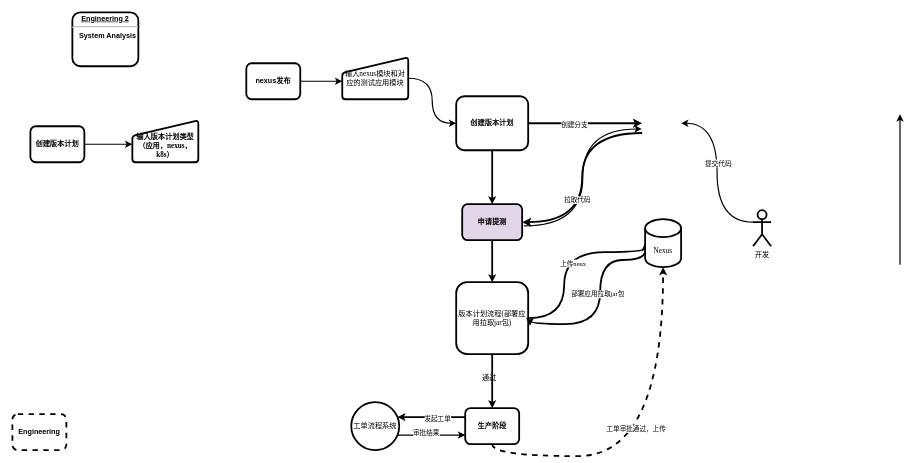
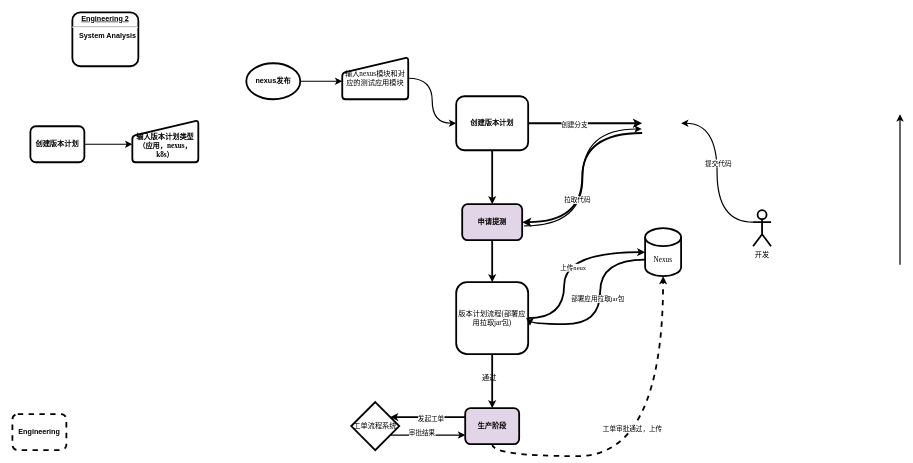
  <mxCell id="0" />
  <mxCell id="1" parent="0" />
  <mxCell id="2" value="创建版本计划" style="whiteSpace=wrap;align=center;verticalAlign=middle;fontStyle=1;strokeWidth=3;rounded=1;" parent="1" vertex="1"><mxGeometry x="50" y="210" width="90" height="60" as="geometry" /></mxCell>
  <mxCell id="3" value="&lt;p style=&quot;margin: 0px; margin-top: 4px; text-align: center; text-decoration: underline;&quot;&gt;&lt;strong&gt;Engineering 2&lt;br /&gt;&lt;/strong&gt;&lt;/p&gt;&lt;hr /&gt;&lt;p style=&quot;margin: 0px; margin-left: 8px;&quot;&gt;System Analysis&lt;/p&gt;" style="verticalAlign=middle;align=center;overflow=fill;fontSize=12;fontFamily=Helvetica;html=1;fontStyle=1;strokeWidth=3;rounded=1;" parent="1" vertex="1"><mxGeometry x="120" y="20" width="110" height="90" as="geometry" /></mxCell>
  <mxCell id="4" value="Engineering" style="whiteSpace=wrap;align=center;verticalAlign=middle;fontStyle=1;strokeWidth=3;rounded=1;dashed=1;" parent="1" vertex="1"><mxGeometry x="20" y="690" width="90" height="60" as="geometry" /></mxCell>
  <mxCell id="5" value="" style="edgeStyle=elbowEdgeStyle;elbow=horizontal;strokeWidth=2;curved=1;" parent="1" edge="1"><mxGeometry width="100" height="100" relative="1" as="geometry"><mxPoint x="1500" y="441" as="sourcePoint" /><mxPoint x="1500" y="190" as="targetPoint" /></mxGeometry></mxCell>
  <mxCell id="6" value="" style="edgeStyle=elbowEdgeStyle;elbow=horizontal;strokeWidth=2;exitX=1;exitY=0.5;exitDx=0;exitDy=0;curved=1;" parent="1" source="2" edge="1"><mxGeometry width="100" height="100" relative="1" as="geometry"><mxPoint x="310" y="110" as="sourcePoint" /><mxPoint x="220" y="240" as="targetPoint" /><Array as="points" /></mxGeometry></mxCell>
  <mxCell id="7" value="&lt;font&gt;&lt;b&gt;&lt;br&gt;输入版本计划类型&lt;br&gt;（应用，nexus，k8s）&lt;/b&gt;&lt;/font&gt;" style="html=1;strokeWidth=3;shape=manualInput;whiteSpace=wrap;size=26;arcSize=11;fontFamily=Lucida Console;rounded=1;" parent="1" vertex="1"><mxGeometry x="220" y="200" width="110" height="70" as="geometry" /></mxCell>
- <mxCell id="8" value="nexus发布" style="whiteSpace=wrap;align=center;verticalAlign=middle;fontStyle=1;strokeWidth=3;rounded=1;" parent="1" vertex="1"><mxGeometry x="410" y="105" width="90" height="60" as="geometry" /></mxCell>
+ <mxCell id="8" value="nexus发布" style="ellipse;whiteSpace=wrap;align=center;verticalAlign=middle;fontStyle=1;strokeWidth=3;" parent="1" vertex="1"><mxGeometry x="410" y="105" width="90" height="60" as="geometry" /></mxCell>
  <mxCell id="9" value="输入nexus模块和对应的测试应用模块" style="html=1;strokeWidth=3;shape=manualInput;whiteSpace=wrap;size=26;arcSize=11;fontFamily=Lucida Console;rounded=1;" parent="1" vertex="1"><mxGeometry x="570" y="95" width="110" height="70" as="geometry" /></mxCell>
  <mxCell id="10" value="" style="edgeStyle=elbowEdgeStyle;elbow=horizontal;strokeWidth=2;curved=1;exitX=1;exitY=0.5;exitDx=0;exitDy=0;" parent="1" source="8" edge="1"><mxGeometry width="100" height="100" relative="1" as="geometry"><mxPoint x="1320" y="397" as="sourcePoint" /><mxPoint x="570" y="135" as="targetPoint" /><Array as="points"><mxPoint x="520" y="130" /></Array></mxGeometry></mxCell>
  <mxCell id="11" style="edgeStyle=orthogonalEdgeStyle;curved=1;orthogonalLoop=1;jettySize=auto;html=0;exitX=1;exitY=0.5;exitDx=0;exitDy=0;strokeWidth=3;fontFamily=Lucida Console;" parent="1" source="14" target="19" edge="1"><mxGeometry relative="1" as="geometry" /></mxCell>
  <mxCell id="12" value="创建分支" style="edgeLabel;html=1;align=center;verticalAlign=middle;resizable=0;points=[];fontFamily=Lucida Console;rounded=1;" parent="11" vertex="1" connectable="0"><mxGeometry x="-0.202" y="-1" relative="1" as="geometry"><mxPoint as="offset" /></mxGeometry></mxCell>
  <mxCell id="13" style="edgeStyle=orthogonalEdgeStyle;curved=1;orthogonalLoop=1;jettySize=auto;html=0;exitX=0.5;exitY=1;exitDx=0;exitDy=0;entryX=0.5;entryY=0;entryDx=0;entryDy=0;strokeWidth=3;fontFamily=Lucida Console;endSize=4;startSize=4;" parent="1" source="14" target="17" edge="1"><mxGeometry relative="1" as="geometry" /></mxCell>
  <mxCell id="14" value="创建版本计划" style="whiteSpace=wrap;align=center;verticalAlign=middle;fontStyle=1;strokeWidth=3;rounded=1;" parent="1" vertex="1"><mxGeometry x="760" y="160" width="120" height="90" as="geometry" /></mxCell>
  <mxCell id="15" value="" style="edgeStyle=elbowEdgeStyle;elbow=horizontal;strokeWidth=2;curved=1;exitX=1;exitY=0.5;exitDx=0;exitDy=0;entryX=0;entryY=0.5;entryDx=0;entryDy=0;" parent="1" source="9" target="14" edge="1"><mxGeometry width="100" height="100" relative="1" as="geometry"><mxPoint x="440" y="490" as="sourcePoint" /><mxPoint x="1080" y="270" as="targetPoint" /></mxGeometry></mxCell>
  <mxCell id="16" style="edgeStyle=orthogonalEdgeStyle;curved=1;orthogonalLoop=1;jettySize=auto;html=0;exitX=0.5;exitY=1;exitDx=0;exitDy=0;startSize=4;endSize=4;strokeWidth=3;fontFamily=Lucida Console;" parent="1" source="17" edge="1"><mxGeometry relative="1" as="geometry"><mxPoint x="820" y="470" as="targetPoint" /><Array as="points"><mxPoint x="820" y="450" /><mxPoint x="820" y="450" /></Array></mxGeometry></mxCell>
  <mxCell id="17" value="申请提测" style="whiteSpace=wrap;align=center;verticalAlign=middle;fontStyle=1;strokeWidth=3;rounded=1;fillColor=#e1d5e7;" parent="1" vertex="1"><mxGeometry x="770" y="340" width="100" height="60" as="geometry" /></mxCell>
  <mxCell id="18" style="edgeStyle=orthogonalEdgeStyle;curved=1;orthogonalLoop=1;jettySize=auto;html=0;exitX=0;exitY=0.75;exitDx=0;exitDy=0;entryX=1;entryY=0.5;entryDx=0;entryDy=0;strokeWidth=3;fontFamily=Lucida Console;" parent="1" source="19" target="17" edge="1"><mxGeometry relative="1" as="geometry" /></mxCell>
  <mxCell id="19" value="" style="shape=image;html=1;verticalAlign=top;verticalLabelPosition=bottom;imageAspect=0;aspect=fixed;image=https://cdn4.iconfinder.com/data/icons/logos-and-brands/512/141_Git_logo_logos-128.png;strokeWidth=3;fontFamily=Lucida Console;rounded=1;" parent="1" vertex="1"><mxGeometry x="1070" y="172.5" width="65" height="65" as="geometry" /></mxCell>
  <mxCell id="20" value="开发" style="shape=umlActor;verticalLabelPosition=bottom;verticalAlign=top;html=1;outlineConnect=0;strokeWidth=3;fontFamily=Lucida Console;rounded=1;" parent="1" vertex="1"><mxGeometry x="1255" y="350" width="30" height="60" as="geometry" /></mxCell>
  <mxCell id="21" value="" style="edgeStyle=elbowEdgeStyle;elbow=horizontal;strokeWidth=2;curved=1;exitX=0;exitY=0.333;exitDx=0;exitDy=0;exitPerimeter=0;" parent="1" source="20" target="19" edge="1"><mxGeometry width="100" height="100" relative="1" as="geometry"><mxPoint x="1510" y="451" as="sourcePoint" /><mxPoint x="1510" y="200" as="targetPoint" /></mxGeometry></mxCell>
  <mxCell id="22" value="提交代码" style="edgeLabel;html=1;align=center;verticalAlign=middle;resizable=0;points=[];fontFamily=Lucida Console;rounded=1;" parent="21" vertex="1" connectable="0"><mxGeometry x="0.107" y="-1" relative="1" as="geometry"><mxPoint as="offset" /></mxGeometry></mxCell>
  <mxCell id="23" value="" style="edgeStyle=elbowEdgeStyle;elbow=horizontal;strokeWidth=2;curved=1;exitX=1.032;exitY=0.603;exitDx=0;exitDy=0;exitPerimeter=0;entryX=-0.009;entryY=0.648;entryDx=0;entryDy=0;entryPerimeter=0;" parent="1" source="17" target="19" edge="1"><mxGeometry width="100" height="100" relative="1" as="geometry"><mxPoint x="1510" y="451" as="sourcePoint" /><mxPoint x="950" y="560" as="targetPoint" /></mxGeometry></mxCell>
  <mxCell id="24" value="拉取代码" style="edgeLabel;html=1;align=center;verticalAlign=middle;resizable=0;points=[];fontFamily=Lucida Console;rounded=1;" parent="23" vertex="1" connectable="0"><mxGeometry x="-0.214" y="10" relative="1" as="geometry"><mxPoint as="offset" /></mxGeometry></mxCell>
  <mxCell id="25" style="edgeStyle=orthogonalEdgeStyle;curved=1;orthogonalLoop=1;jettySize=auto;html=0;entryX=0;entryY=0.5;entryDx=0;entryDy=0;entryPerimeter=0;startSize=4;endSize=4;strokeWidth=3;fontFamily=Lucida Console;" parent="1" source="28" target="31" edge="1"><mxGeometry relative="1" as="geometry"><Array as="points"><mxPoint x="940" y="530" /><mxPoint x="940" y="420" /></Array></mxGeometry></mxCell>
  <mxCell id="26" value="上传neux" style="edgeLabel;html=1;align=center;verticalAlign=middle;resizable=0;points=[];fontFamily=Lucida Console;" parent="25" vertex="1" connectable="0"><mxGeometry x="-0.048" y="-14" relative="1" as="geometry"><mxPoint as="offset" /></mxGeometry></mxCell>
  <mxCell id="27" style="edgeStyle=orthogonalEdgeStyle;curved=1;orthogonalLoop=1;jettySize=auto;html=0;exitX=0.5;exitY=1;exitDx=0;exitDy=0;startSize=4;endSize=4;strokeWidth=3;fontFamily=Lucida Console;" parent="1" source="28" edge="1"><mxGeometry relative="1" as="geometry"><mxPoint x="820" y="680" as="targetPoint" /></mxGeometry></mxCell>
  <mxCell id="28" value="版本计划流程(部署应用拉取jar包)" style="whiteSpace=wrap;html=1;aspect=fixed;rounded=1;strokeWidth=3;fontFamily=Lucida Console;" parent="1" vertex="1"><mxGeometry x="760" y="470" width="120" height="120" as="geometry" /></mxCell>
  <mxCell id="29" style="edgeStyle=orthogonalEdgeStyle;curved=1;orthogonalLoop=1;jettySize=auto;html=0;exitX=0;exitY=0;exitDx=0;exitDy=52.5;exitPerimeter=0;entryX=1.025;entryY=0.605;entryDx=0;entryDy=0;entryPerimeter=0;startSize=4;endSize=4;strokeWidth=3;fontFamily=Lucida Console;" parent="1" source="31" target="28" edge="1"><mxGeometry relative="1" as="geometry"><Array as="points"><mxPoint x="1000" y="433" /><mxPoint x="1000" y="540" /><mxPoint x="883" y="540" /></Array></mxGeometry></mxCell>
  <mxCell id="30" value="部署应用拉取jar包" style="edgeLabel;html=1;align=center;verticalAlign=middle;resizable=0;points=[];fontFamily=Lucida Console;" parent="29" vertex="1" connectable="0"><mxGeometry x="-0.071" y="-5" relative="1" as="geometry"><mxPoint as="offset" /></mxGeometry></mxCell>
- <mxCell id="31" value="Nexus" style="shape=cylinder3;whiteSpace=wrap;html=1;boundedLbl=1;backgroundOutline=1;size=15;rounded=1;strokeWidth=3;fontFamily=Lucida Console;" parent="1" vertex="1"><mxGeometry x="1075" y="365" width="60" height="80" as="geometry" /></mxCell>
+ <mxCell id="31" value="Nexus" style="shape=cylinder3;whiteSpace=wrap;html=1;boundedLbl=1;backgroundOutline=1;size=15;rounded=1;strokeWidth=3;fontFamily=Lucida Console;" parent="1" vertex="1"><mxGeometry x="1075" y="380" width="60" height="80" as="geometry" /></mxCell>
  <mxCell id="32" style="edgeStyle=orthogonalEdgeStyle;curved=1;orthogonalLoop=1;jettySize=auto;html=0;exitX=0;exitY=0.25;exitDx=0;exitDy=0;startSize=4;endSize=4;strokeWidth=3;fontFamily=Lucida Console;" parent="1" source="36" target="38" edge="1"><mxGeometry relative="1" as="geometry"><Array as="points"><mxPoint x="670" y="695" /><mxPoint x="670" y="695" /></Array></mxGeometry></mxCell>
  <mxCell id="33" value="发起工单" style="edgeLabel;html=1;align=center;verticalAlign=middle;resizable=0;points=[];fontFamily=Lucida Console;" parent="32" vertex="1" connectable="0"><mxGeometry x="0.86" y="58" relative="1" as="geometry"><mxPoint x="58" y="-56" as="offset" /></mxGeometry></mxCell>
  <mxCell id="34" style="edgeStyle=orthogonalEdgeStyle;curved=1;orthogonalLoop=1;jettySize=auto;html=0;exitX=0.5;exitY=1;exitDx=0;exitDy=0;entryX=0.5;entryY=1;entryDx=0;entryDy=0;entryPerimeter=0;startSize=4;endSize=4;strokeWidth=3;fontFamily=Lucida Console;dashed=1;" parent="1" source="36" target="31" edge="1"><mxGeometry relative="1" as="geometry" /></mxCell>
  <mxCell id="35" value="工单审批通过，上传" style="edgeLabel;html=1;align=center;verticalAlign=middle;resizable=0;points=[];fontFamily=Lucida Console;" parent="34" vertex="1" connectable="0"><mxGeometry x="-0.165" y="47" relative="1" as="geometry"><mxPoint as="offset" /></mxGeometry></mxCell>
- <mxCell id="36" value="生产阶段" style="whiteSpace=wrap;align=center;verticalAlign=middle;fontStyle=1;strokeWidth=3;rounded=1;" parent="1" vertex="1"><mxGeometry x="775" y="680" width="90" height="60" as="geometry" /></mxCell>
+ <mxCell id="36" value="生产阶段" style="whiteSpace=wrap;align=center;verticalAlign=middle;fontStyle=1;strokeWidth=3;rounded=1;fillColor=#e1d5e7;" parent="1" vertex="1"><mxGeometry x="775" y="680" width="90" height="60" as="geometry" /></mxCell>
  <mxCell id="37" value="通过" style="text;html=1;align=center;verticalAlign=middle;resizable=0;points=[];autosize=1;fontFamily=Lucida Console;" parent="1" vertex="1"><mxGeometry x="795" y="620" width="40" height="20" as="geometry" /></mxCell>
- <mxCell id="38" value="工单流程系统" style="ellipse;whiteSpace=wrap;html=1;aspect=fixed;rounded=1;strokeWidth=3;fontFamily=Lucida Console;" parent="1" vertex="1"><mxGeometry x="585" y="670" width="80" height="80" as="geometry" /></mxCell>
+ <mxCell id="38" value="工单流程系统" style="rhombus;whiteSpace=wrap;html=1;aspect=fixed;strokeWidth=3;fontFamily=Lucida Console;" parent="1" vertex="1"><mxGeometry x="585" y="670" width="80" height="80" as="geometry" /></mxCell>
  <mxCell id="39" value="" style="edgeStyle=elbowEdgeStyle;elbow=horizontal;strokeWidth=2;curved=1;entryX=0;entryY=0.75;entryDx=0;entryDy=0;" parent="1" source="38" target="36" edge="1"><mxGeometry width="100" height="100" relative="1" as="geometry"><mxPoint x="600" y="790" as="sourcePoint" /><mxPoint x="890" y="870" as="targetPoint" /><Array as="points"><mxPoint x="680" y="725" /></Array></mxGeometry></mxCell>
  <mxCell id="40" value="审批结果" style="edgeLabel;html=1;align=center;verticalAlign=middle;resizable=0;points=[];fontFamily=Lucida Console;" parent="39" vertex="1" connectable="0"><mxGeometry x="-0.176" y="5" relative="1" as="geometry"><mxPoint as="offset" /></mxGeometry></mxCell>
